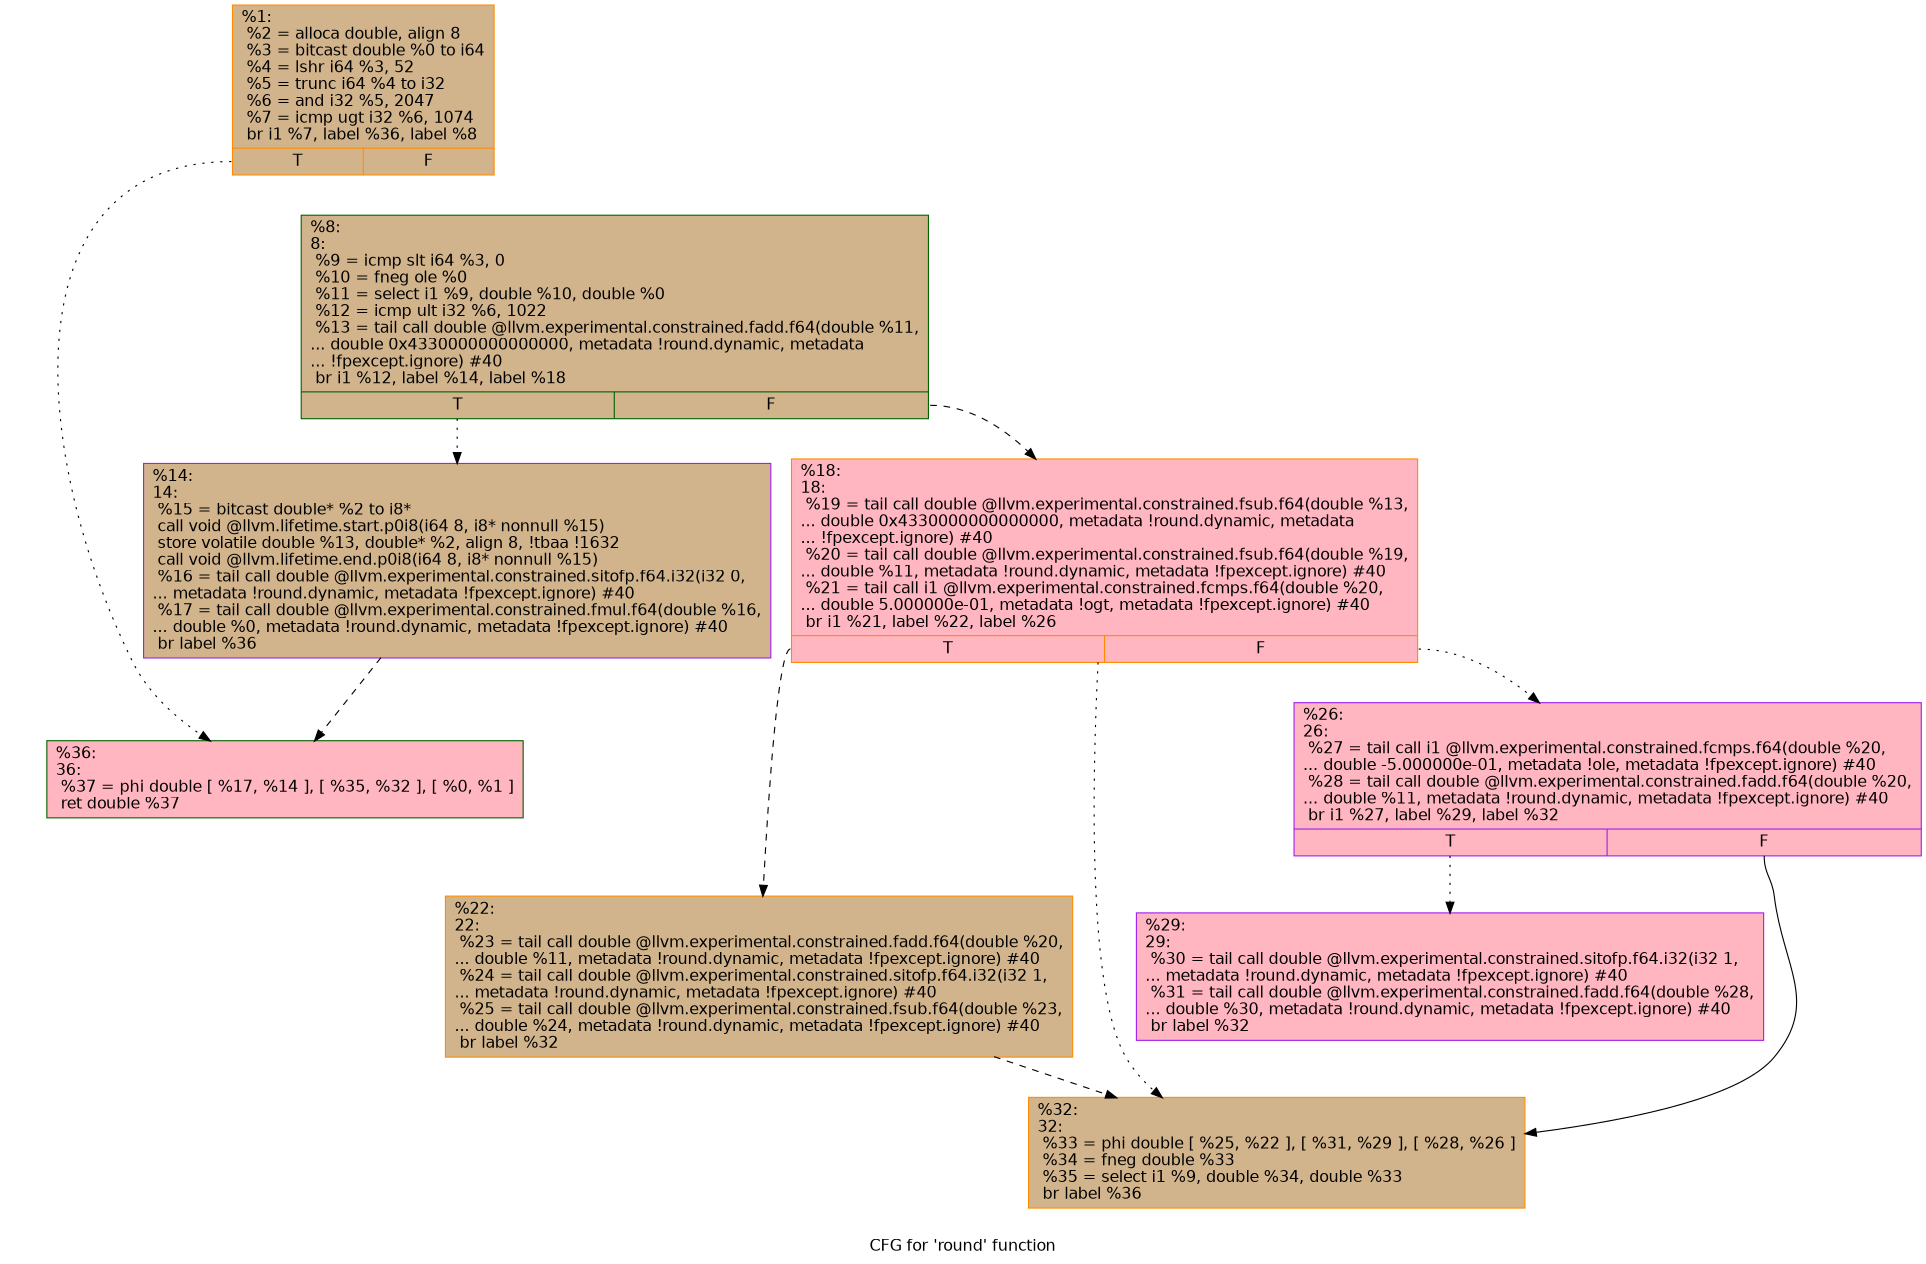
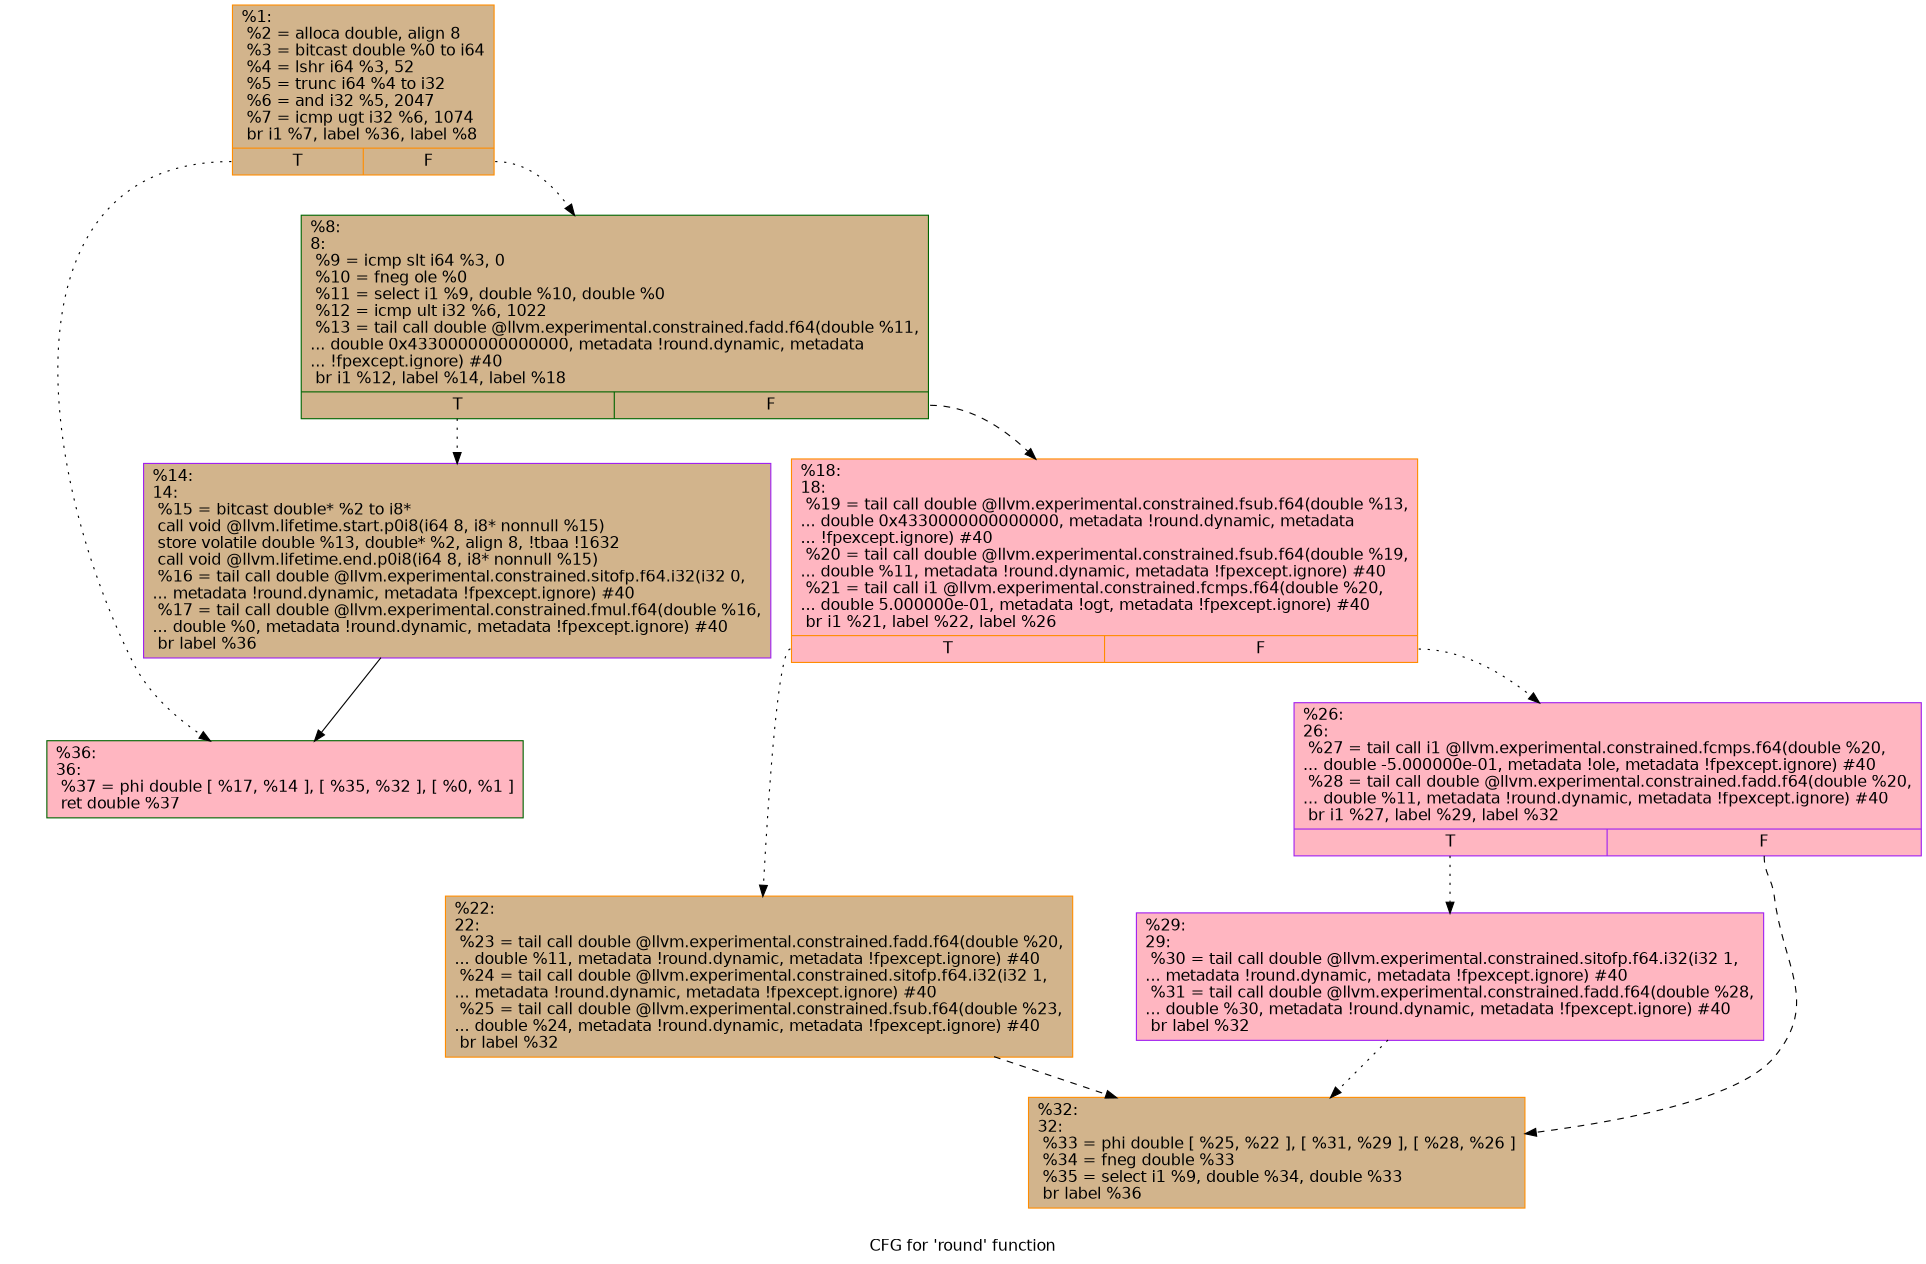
  digraph {
    fontname="DejaVu Sans"
    label="CFG for 'round' function"
    node [color=darkorange fillcolor=tan fontname="DejaVu Sans" shape=record style=filled]
    edge [fontname="DejaVu Sans" style=dotted tailport=s0]
    n1 [label="{%1:\l  %2 = alloca double, align 8\l  %3 = bitcast double %0 to i64\l  %4 = lshr i64 %3, 52\l  %5 = trunc i64 %4 to i32\l  %6 = and i32 %5, 2047\l  %7 = icmp ugt i32 %6, 1074\l  br i1 %7, label %36, label %8\l|{<s0>T|<s1>F}}"]
    n2 [color=darkgreen fillcolor=lightpink label="{%36:\l36:                                               \l  %37 = phi double [ %17, %14 ], [ %35, %32 ], [ %0, %1 ]\l  ret double %37\l}"]
    n3 [color=darkgreen label="{%8:\l8:                                                \l  %9 = icmp slt i64 %3, 0\l  %10 = fneg ole %0\l  %11 = select i1 %9, double %10, double %0\l  %12 = icmp ult i32 %6, 1022\l  %13 = tail call double @llvm.experimental.constrained.fadd.f64(double %11,\l... double 0x4330000000000000, metadata !round.dynamic, metadata\l... !fpexcept.ignore) #40\l  br i1 %12, label %14, label %18\l|{<s0>T|<s1>F}}"]
    n4 [color=purple label="{%14:\l14:                                               \l  %15 = bitcast double* %2 to i8*\l  call void @llvm.lifetime.start.p0i8(i64 8, i8* nonnull %15)\l  store volatile double %13, double* %2, align 8, !tbaa !1632\l  call void @llvm.lifetime.end.p0i8(i64 8, i8* nonnull %15)\l  %16 = tail call double @llvm.experimental.constrained.sitofp.f64.i32(i32 0,\l... metadata !round.dynamic, metadata !fpexcept.ignore) #40\l  %17 = tail call double @llvm.experimental.constrained.fmul.f64(double %16,\l... double %0, metadata !round.dynamic, metadata !fpexcept.ignore) #40\l  br label %36\l}"]
    n5 [fillcolor=lightpink label="{%18:\l18:                                               \l  %19 = tail call double @llvm.experimental.constrained.fsub.f64(double %13,\l... double 0x4330000000000000, metadata !round.dynamic, metadata\l... !fpexcept.ignore) #40\l  %20 = tail call double @llvm.experimental.constrained.fsub.f64(double %19,\l... double %11, metadata !round.dynamic, metadata !fpexcept.ignore) #40\l  %21 = tail call i1 @llvm.experimental.constrained.fcmps.f64(double %20,\l... double 5.000000e-01, metadata !ogt, metadata !fpexcept.ignore) #40\l  br i1 %21, label %22, label %26\l|{<s0>T|<s1>F}}"]
    n6 [label="{%22:\l22:                                               \l  %23 = tail call double @llvm.experimental.constrained.fadd.f64(double %20,\l... double %11, metadata !round.dynamic, metadata !fpexcept.ignore) #40\l  %24 = tail call double @llvm.experimental.constrained.sitofp.f64.i32(i32 1,\l... metadata !round.dynamic, metadata !fpexcept.ignore) #40\l  %25 = tail call double @llvm.experimental.constrained.fsub.f64(double %23,\l... double %24, metadata !round.dynamic, metadata !fpexcept.ignore) #40\l  br label %32\l}"]
    n7 [color=purple fillcolor=lightpink label="{%26:\l26:                                               \l  %27 = tail call i1 @llvm.experimental.constrained.fcmps.f64(double %20,\l... double -5.000000e-01, metadata !ole, metadata !fpexcept.ignore) #40\l  %28 = tail call double @llvm.experimental.constrained.fadd.f64(double %20,\l... double %11, metadata !round.dynamic, metadata !fpexcept.ignore) #40\l  br i1 %27, label %29, label %32\l|{<s0>T|<s1>F}}"]
    n8 [label="{%32:\l32:                                               \l  %33 = phi double [ %25, %22 ], [ %31, %29 ], [ %28, %26 ]\l  %34 = fneg double %33\l  %35 = select i1 %9, double %34, double %33\l  br label %36\l}"]
    n9 [color=purple fillcolor=lightpink label="{%29:\l29:                                               \l  %30 = tail call double @llvm.experimental.constrained.sitofp.f64.i32(i32 1,\l... metadata !round.dynamic, metadata !fpexcept.ignore) #40\l  %31 = tail call double @llvm.experimental.constrained.fadd.f64(double %28,\l... double %30, metadata !round.dynamic, metadata !fpexcept.ignore) #40\l  br label %32\l}"]
    n1 -> n2
+   n1 -> n3 [tailport=s1]
    n3 -> n4
    n3 -> n5 [style=dashed tailport=s1]
-   n4 -> n2 [style=dashed tailport=""]
-   n5 -> n6 [style=dashed]
+   n4 -> n2 [style=solid tailport=""]
+   n5 -> n6
    n5 -> n7 [tailport=s1]
    n6 -> n8 [style=dashed tailport=""]
-   n7 -> n8 [style=solid tailport=s1]
+   n7 -> n8 [style=dashed tailport=s1]
    n7 -> n9
-   n5 -> n8 [tailport=""]
+   n9 -> n8 [tailport=""]
  }
